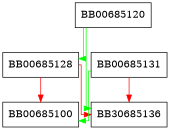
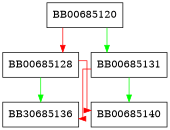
  digraph {
    splines=ortho
    node [shape=box]
    edge [color=green]
    n1 [label=BB30685136]
    BB00685120
    BB00685128
-   BB00685140 [label=BB00685100]
+   BB00685140
    BB00685131
-   BB00685120 -> n1
-   BB00685120 -> BB00685128
-   BB00685128 -> n1 [color=red]
+   BB00685120 -> BB00685131
+   BB00685120 -> BB00685128 [color=red]
+   BB00685128 -> n1
    BB00685128 -> BB00685140 [color=red]
    BB00685131 -> n1 [color=red]
    BB00685131 -> BB00685140
  }
